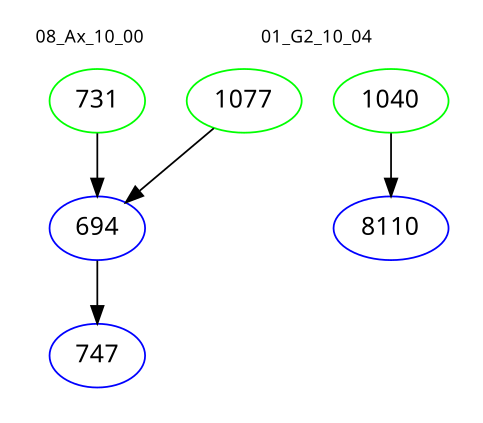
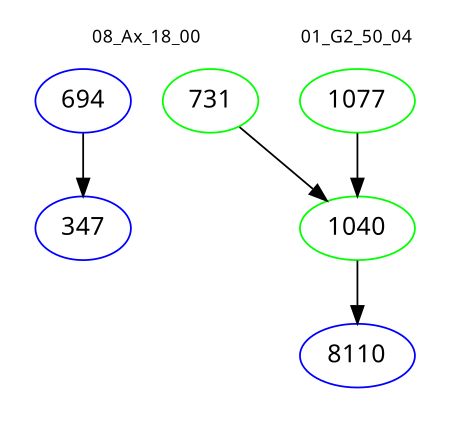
  digraph {
    fontname="Noto Sans"
    node [color=green fontname="Noto Sans"]
    edge [color=black fontname="Noto Sans"]
    n1 [label=731]
    n2 [color=blue label=694]
-   n3 [color=blue label=747]
+   n3 [color=blue label=347]
    n4 [label=1077]
    n5 [label=1040]
    n6 [color=blue label=8110]
    subgraph cluster_1 {
      color=white
      fontsize=10
-     label="08_Ax_10_00"
+     label="08_Ax_18_00"
      n1
      n2
      n3
    }
    subgraph cluster_2 {
      color=white
      fontsize=10
-     label="01_G2_10_04"
+     label="01_G2_50_04"
      n4
      n5
      n6
    }
-   n1 -> n2
+   n1 -> n5
    n2 -> n3
-   n4 -> n2
+   n4 -> n5
    n5 -> n6
  }
